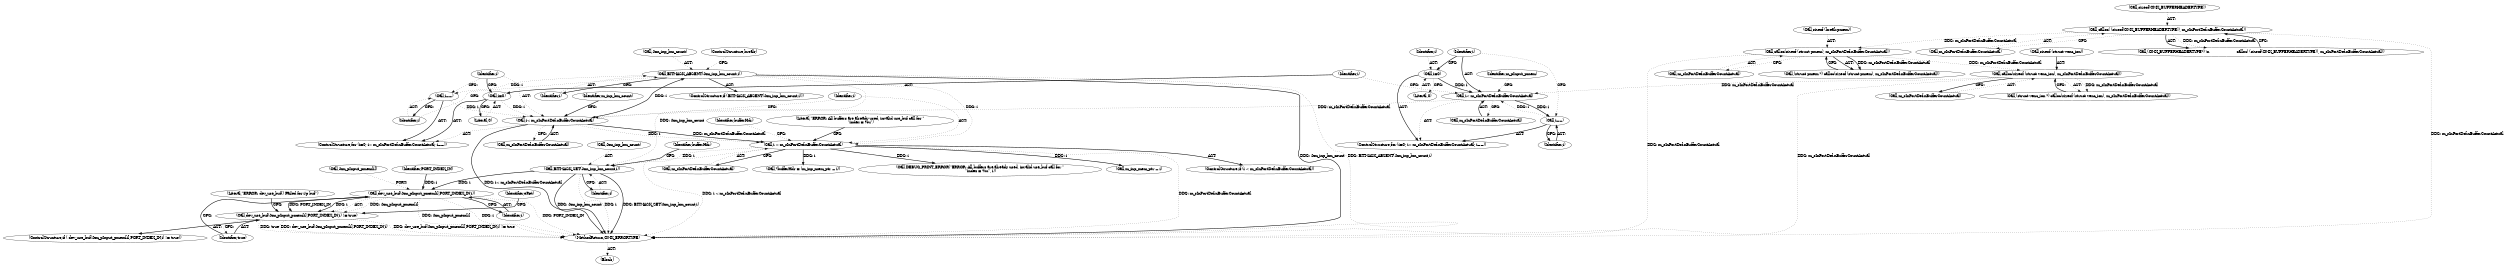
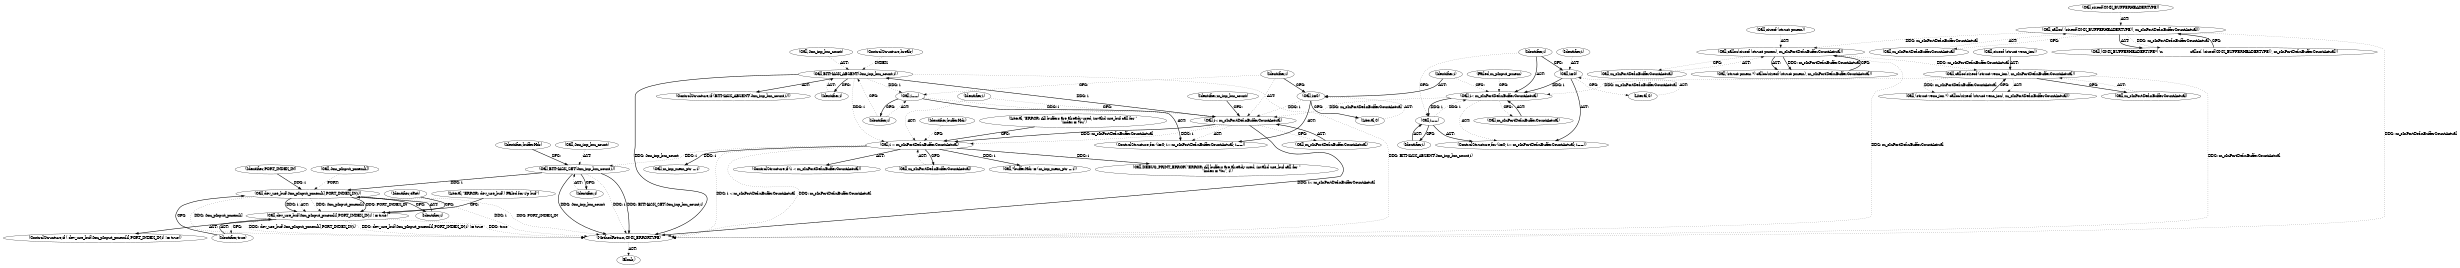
  digraph {
    edge [style=dotted]
    n1 [label="(Call,dev_use_buf(&m_pInput_pmem[i],PORT_INDEX_IN,i))"]
    n2 [label="(Call,dev_use_buf(&m_pInput_pmem[i],PORT_INDEX_IN,i) != true)"]
    n3 [label="(MethodReturn,OMX_ERRORTYPE)"]
    n4 [label="(Identifier,i)"]
    n5 [label="(ControlStructure,if ( dev_use_buf(&m_pInput_pmem[i],PORT_INDEX_IN,i) != true))"]
    n6 [label="(Identifier,true)"]
    n7 [label="(Block,)"]
    n8 [label="(Call,BITMASK_SET(&m_inp_bm_count,i))"]
    n9 [label="(Identifier,i)"]
    n10 [label="(Call,BITMASK_ABSENT(&m_inp_bm_count,i))"]
    n11 [label="(Call,i++)"]
    n12 [label="(Call,i < m_sInPortDef.nBufferCountActual)"]
    n13 [label="(Identifier,i)"]
    n14 [label="(ControlStructure,if (BITMASK_ABSENT(&m_inp_bm_count,i)))"]
    n15 [label="(Call,i< m_sInPortDef.nBufferCountActual)"]
    n16 [label="(ControlStructure,for (i=0; i< m_sInPortDef.nBufferCountActual; i++))"]
    n17 [label="(Identifier,i)"]
    n18 [label="(ControlStructure,if (i < m_sInPortDef.nBufferCountActual))"]
    n19 [label="(Call,m_sInPortDef.nBufferCountActual)"]
    n20 [label="(Call,*bufferHdr = (m_inp_mem_ptr + i))"]
    n21 [label="(Call,DEBUG_PRINT_ERROR(\"ERROR: All buffers are already used, invalid use_buf call for \"\n \"index = %u\", i))"]
    n22 [label="(Call,m_inp_mem_ptr + i)"]
    n23 [label="(Call,m_sInPortDef.nBufferCountActual)"]
    n24 [label="(Call,i=0)"]
    n25 [label="(Literal,0)"]
    n26 [label="(Call,i< m_sInPortDef.nBufferCountActual)"]
    n27 [label="(Call,i++)"]
    n28 [label="(Call,m_sInPortDef.nBufferCountActual)"]
    n29 [label="(ControlStructure,for (i=0; i< m_sInPortDef.nBufferCountActual; i++))"]
    n30 [label="(Identifier,i)"]
    n31 [label="(Call,i=0)"]
    n32 [label="(Literal,0)"]
    n33 [label="(Call,calloc(sizeof (struct venc_ion), m_sInPortDef.nBufferCountActual))"]
    n34 [label="(Call,(struct venc_ion *) calloc(sizeof (struct venc_ion), m_sInPortDef.nBufferCountActual))"]
    n35 [label="(Call,m_sInPortDef.nBufferCountActual)"]
    n36 [label="(Call,calloc(sizeof (struct pmem), m_sInPortDef.nBufferCountActual))"]
    n37 [label="(Call,m_sInPortDef.nBufferCountActual)"]
    n38 [label="(Call,(struct pmem *) calloc(sizeof (struct pmem), m_sInPortDef.nBufferCountActual))"]
    n39 [label="(Call,calloc( (sizeof(OMX_BUFFERHEADERTYPE)), m_sInPortDef.nBufferCountActual))"]
    n40 [label="(Call,m_sInPortDef.nBufferCountActual)"]
    n41 [label="(Call,(OMX_BUFFERHEADERTYPE*) \\n                        calloc( (sizeof(OMX_BUFFERHEADERTYPE)), m_sInPortDef.nBufferCountActual))"]
    n42 [label="(ControlStructure,break;)"]
    n43 [label="(Call,&m_pInput_pmem[i])"]
    n44 [label="(Identifier,eRet)"]
    n45 [label="(Identifier,bufferHdr)"]
    n46 [label="(Identifier,i)"]
    n47 [label="(Identifier,m_inp_bm_count)"]
    n48 [label="(Call,&m_inp_bm_count)"]
    n49 [label="(Identifier,bufferHdr)"]
    n50 [label="(Identifier,i)"]
    n51 [label="(Call,sizeof(OMX_BUFFERHEADERTYPE))"]
    n52 [label="(Call,&m_inp_bm_count)"]
    n53 [label="(Literal,\"ERROR: dev_use_buf() Failed for i/p buf\")"]
    n54 [label="(Identifier,i)"]
    n55 [label="(Identifier,PORT_INDEX_IN)"]
-   n56 [label="(Identifier,m_pInput_pmem)"]
+   n56 [label="(Failed,m_pInput_pmem)"]
    n57 [label="(Identifier,i)"]
    n58 [label="(Identifier,i)"]
    n59 [label="(Call,sizeof (struct venc_ion))"]
    n60 [label="(Literal,\"ERROR: All buffers are already used, invalid use_buf call for \"\n \"index = %u\")"]
-   n61 [label="(Call,sizeof (break pmem))"]
+   n61 [label="(Call,sizeof (struct pmem))"]
    n1 -> n2 [label="AST: "]
    n1 -> n2 [label="DDG: &m_pInput_pmem[i]"]
    n1 -> n2 [label="DDG: PORT_INDEX_IN" style=bold]
    n1 -> n2 [label="DDG: i" style=bold]
    n1 -> n3 [label="DDG: i"]
    n1 -> n3 [label="DDG: PORT_INDEX_IN"]
    n1 -> n3 [label="DDG: &m_pInput_pmem[i]"]
    n1 -> n4 [label="CFG: " style=bold]
    n2 -> n3 [label="DDG: dev_use_buf(&m_pInput_pmem[i],PORT_INDEX_IN,i)"]
    n2 -> n3 [label="DDG: dev_use_buf(&m_pInput_pmem[i],PORT_INDEX_IN,i) != true"]
    n2 -> n3 [label="DDG: true"]
    n2 -> n5 [label="AST: " style=bold]
    n2 -> n6 [label="CFG: "]
    n3 -> n7 [label="AST: "]
    n4 -> n1 [label="AST: " style=bold]
    n6 -> n1 [label="CFG: " style=bold]
    n6 -> n2 [label="AST: " style=bold]
    n8 -> n1 [label="DDG: i" style=bold]
    n8 -> n3 [label="DDG: BITMASK_SET(&m_inp_bm_count,i)" style=bold]
    n8 -> n3 [label="DDG: &m_inp_bm_count" style=bold]
    n8 -> n3 [label="DDG: i"]
    n8 -> n9 [label="CFG: " style=bold]
    n9 -> n8 [label="AST: "]
    n10 -> n3 [label="DDG: &m_inp_bm_count" style=bold]
    n10 -> n3 [label="DDG: BITMASK_ABSENT(&m_inp_bm_count,i)"]
-   n10 -> n8 [label="DDG: &m_inp_bm_count"]
    n10 -> n11 [label="DDG: i"]
    n10 -> n12 [label="DDG: i"]
    n10 -> n13 [label="CFG: " style=bold]
    n10 -> n14 [label="AST: " style=bold]
    n11 -> n15 [label="DDG: i"]
    n11 -> n16 [label="AST: " style=bold]
    n11 -> n17 [label="CFG: " style=bold]
    n12 -> n3 [label="DDG: i < m_sInPortDef.nBufferCountActual"]
    n12 -> n3 [label="DDG: m_sInPortDef.nBufferCountActual"]
    n12 -> n8 [label="DDG: i"]
    n12 -> n18 [label="AST: " style=bold]
    n12 -> n19 [label="CFG: " style=bold]
    n12 -> n20 [label="DDG: i" style=bold]
    n12 -> n21 [label="DDG: i" style=bold]
    n12 -> n22 [label="DDG: i" style=bold]
    n13 -> n10 [label="AST: "]
    n15 -> n3 [label="DDG: i< m_sInPortDef.nBufferCountActual" style=bold]
    n15 -> n10 [label="DDG: i" style=bold]
    n15 -> n12 [label="DDG: i"]
    n15 -> n12 [label="DDG: m_sInPortDef.nBufferCountActual" style=bold]
    n15 -> n16 [label="AST: "]
    n15 -> n23 [label="CFG: "]
    n17 -> n10 [label="CFG: "]
    n17 -> n11 [label="AST: "]
    n19 -> n12 [label="AST: "]
    n23 -> n15 [label="AST: " style=bold]
    n24 -> n15 [label="DDG: i"]
    n24 -> n16 [label="AST: " style=bold]
    n24 -> n25 [label="CFG: " style=bold]
    n25 -> n24 [label="AST: "]
    n26 -> n15 [label="DDG: m_sInPortDef.nBufferCountActual"]
    n26 -> n27 [label="DDG: i" style=bold]
    n26 -> n28 [label="CFG: "]
    n26 -> n29 [label="AST: "]
    n27 -> n26 [label="DDG: i"]
    n27 -> n29 [label="AST: " style=bold]
    n27 -> n30 [label="CFG: " style=bold]
    n28 -> n26 [label="AST: " style=bold]
    n30 -> n27 [label="AST: " style=bold]
    n31 -> n26 [label="DDG: i" style=bold]
    n31 -> n29 [label="AST: " style=bold]
    n31 -> n32 [label="CFG: "]
    n32 -> n31 [label="AST: "]
    n33 -> n3 [label="DDG: m_sInPortDef.nBufferCountActual"]
    n33 -> n26 [label="DDG: m_sInPortDef.nBufferCountActual"]
    n33 -> n34 [label="AST: "]
    n33 -> n34 [label="DDG: m_sInPortDef.nBufferCountActual"]
    n33 -> n35 [label="CFG: " style=bold]
    n34 -> n33 [label="CFG: " style=bold]
    n35 -> n33 [label="AST: "]
    n36 -> n3 [label="DDG: m_sInPortDef.nBufferCountActual"]
    n36 -> n33 [label="DDG: m_sInPortDef.nBufferCountActual"]
    n36 -> n37 [label="CFG: "]
    n36 -> n38 [label="AST: " style=bold]
    n36 -> n38 [label="DDG: m_sInPortDef.nBufferCountActual" style=bold]
    n37 -> n36 [label="AST: "]
    n38 -> n36 [label="CFG: " style=bold]
    n39 -> n3 [label="DDG: m_sInPortDef.nBufferCountActual"]
    n39 -> n36 [label="DDG: m_sInPortDef.nBufferCountActual"]
    n39 -> n40 [label="CFG: "]
    n39 -> n41 [label="AST: " style=bold]
    n39 -> n41 [label="DDG: m_sInPortDef.nBufferCountActual"]
    n40 -> n39 [label="AST: "]
    n41 -> n39 [label="CFG: " style=bold]
-   n42 -> n10 [label="CFG: "]
+   n42 -> n10 [label="INDEX: "]
    n43 -> n1 [label="PORT: "]
    n44 -> n2 [label="CFG: " style=bold]
    n45 -> n8 [label="CFG: " style=bold]
    n46 -> n26 [label="AST: " style=bold]
    n46 -> n27 [label="CFG: "]
    n46 -> n31 [label="CFG: " style=bold]
    n47 -> n15 [label="CFG: " style=bold]
    n48 -> n8 [label="AST: "]
    n49 -> n12 [label="CFG: "]
    n50 -> n11 [label="CFG: "]
    n50 -> n15 [label="AST: "]
    n50 -> n24 [label="CFG: " style=bold]
    n51 -> n39 [label="AST: "]
    n52 -> n10 [label="AST: "]
    n53 -> n2 [label="CFG: " style=bold]
    n54 -> n12 [label="AST: "]
    n54 -> n15 [label="CFG: "]
    n55 -> n1 [label="DDG: i" style=bold]
    n56 -> n26 [label="CFG: "]
    n57 -> n24 [label="AST: " style=bold]
    n57 -> n26 [label="CFG: "]
    n58 -> n31 [label="AST: "]
    n59 -> n33 [label="AST: " style=bold]
    n60 -> n12 [label="CFG: " style=bold]
    n61 -> n36 [label="AST: "]
  }
